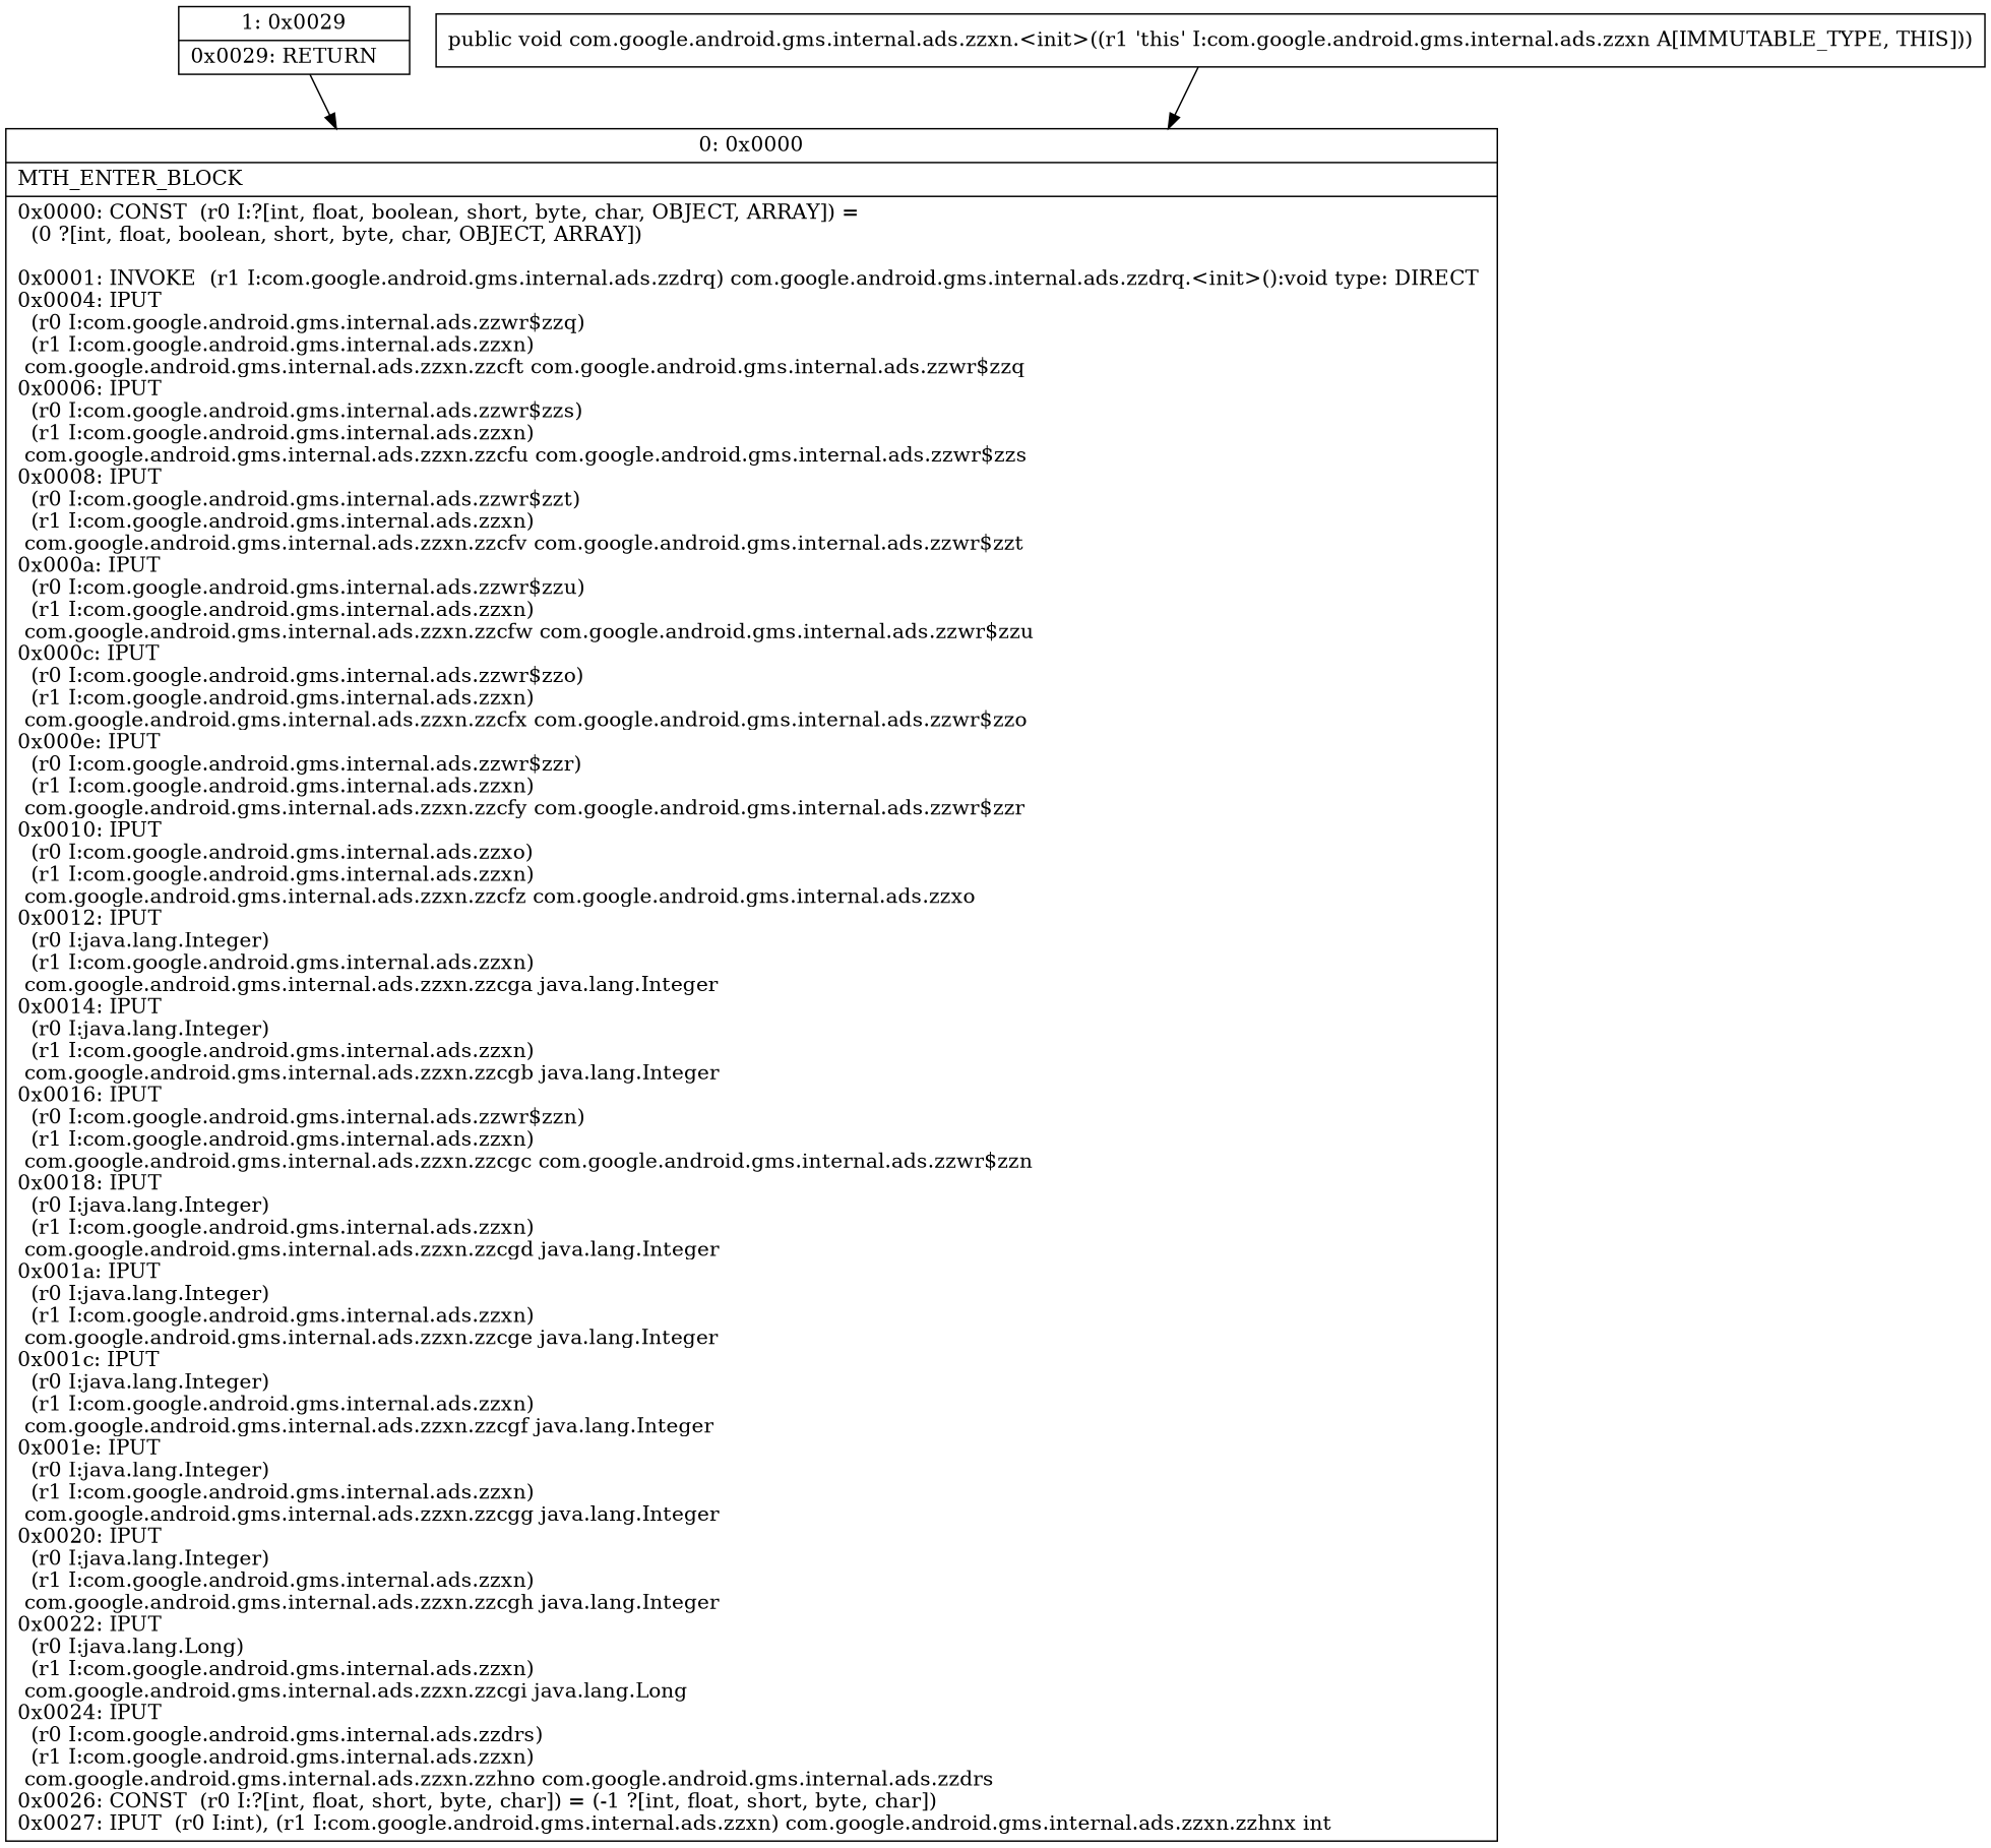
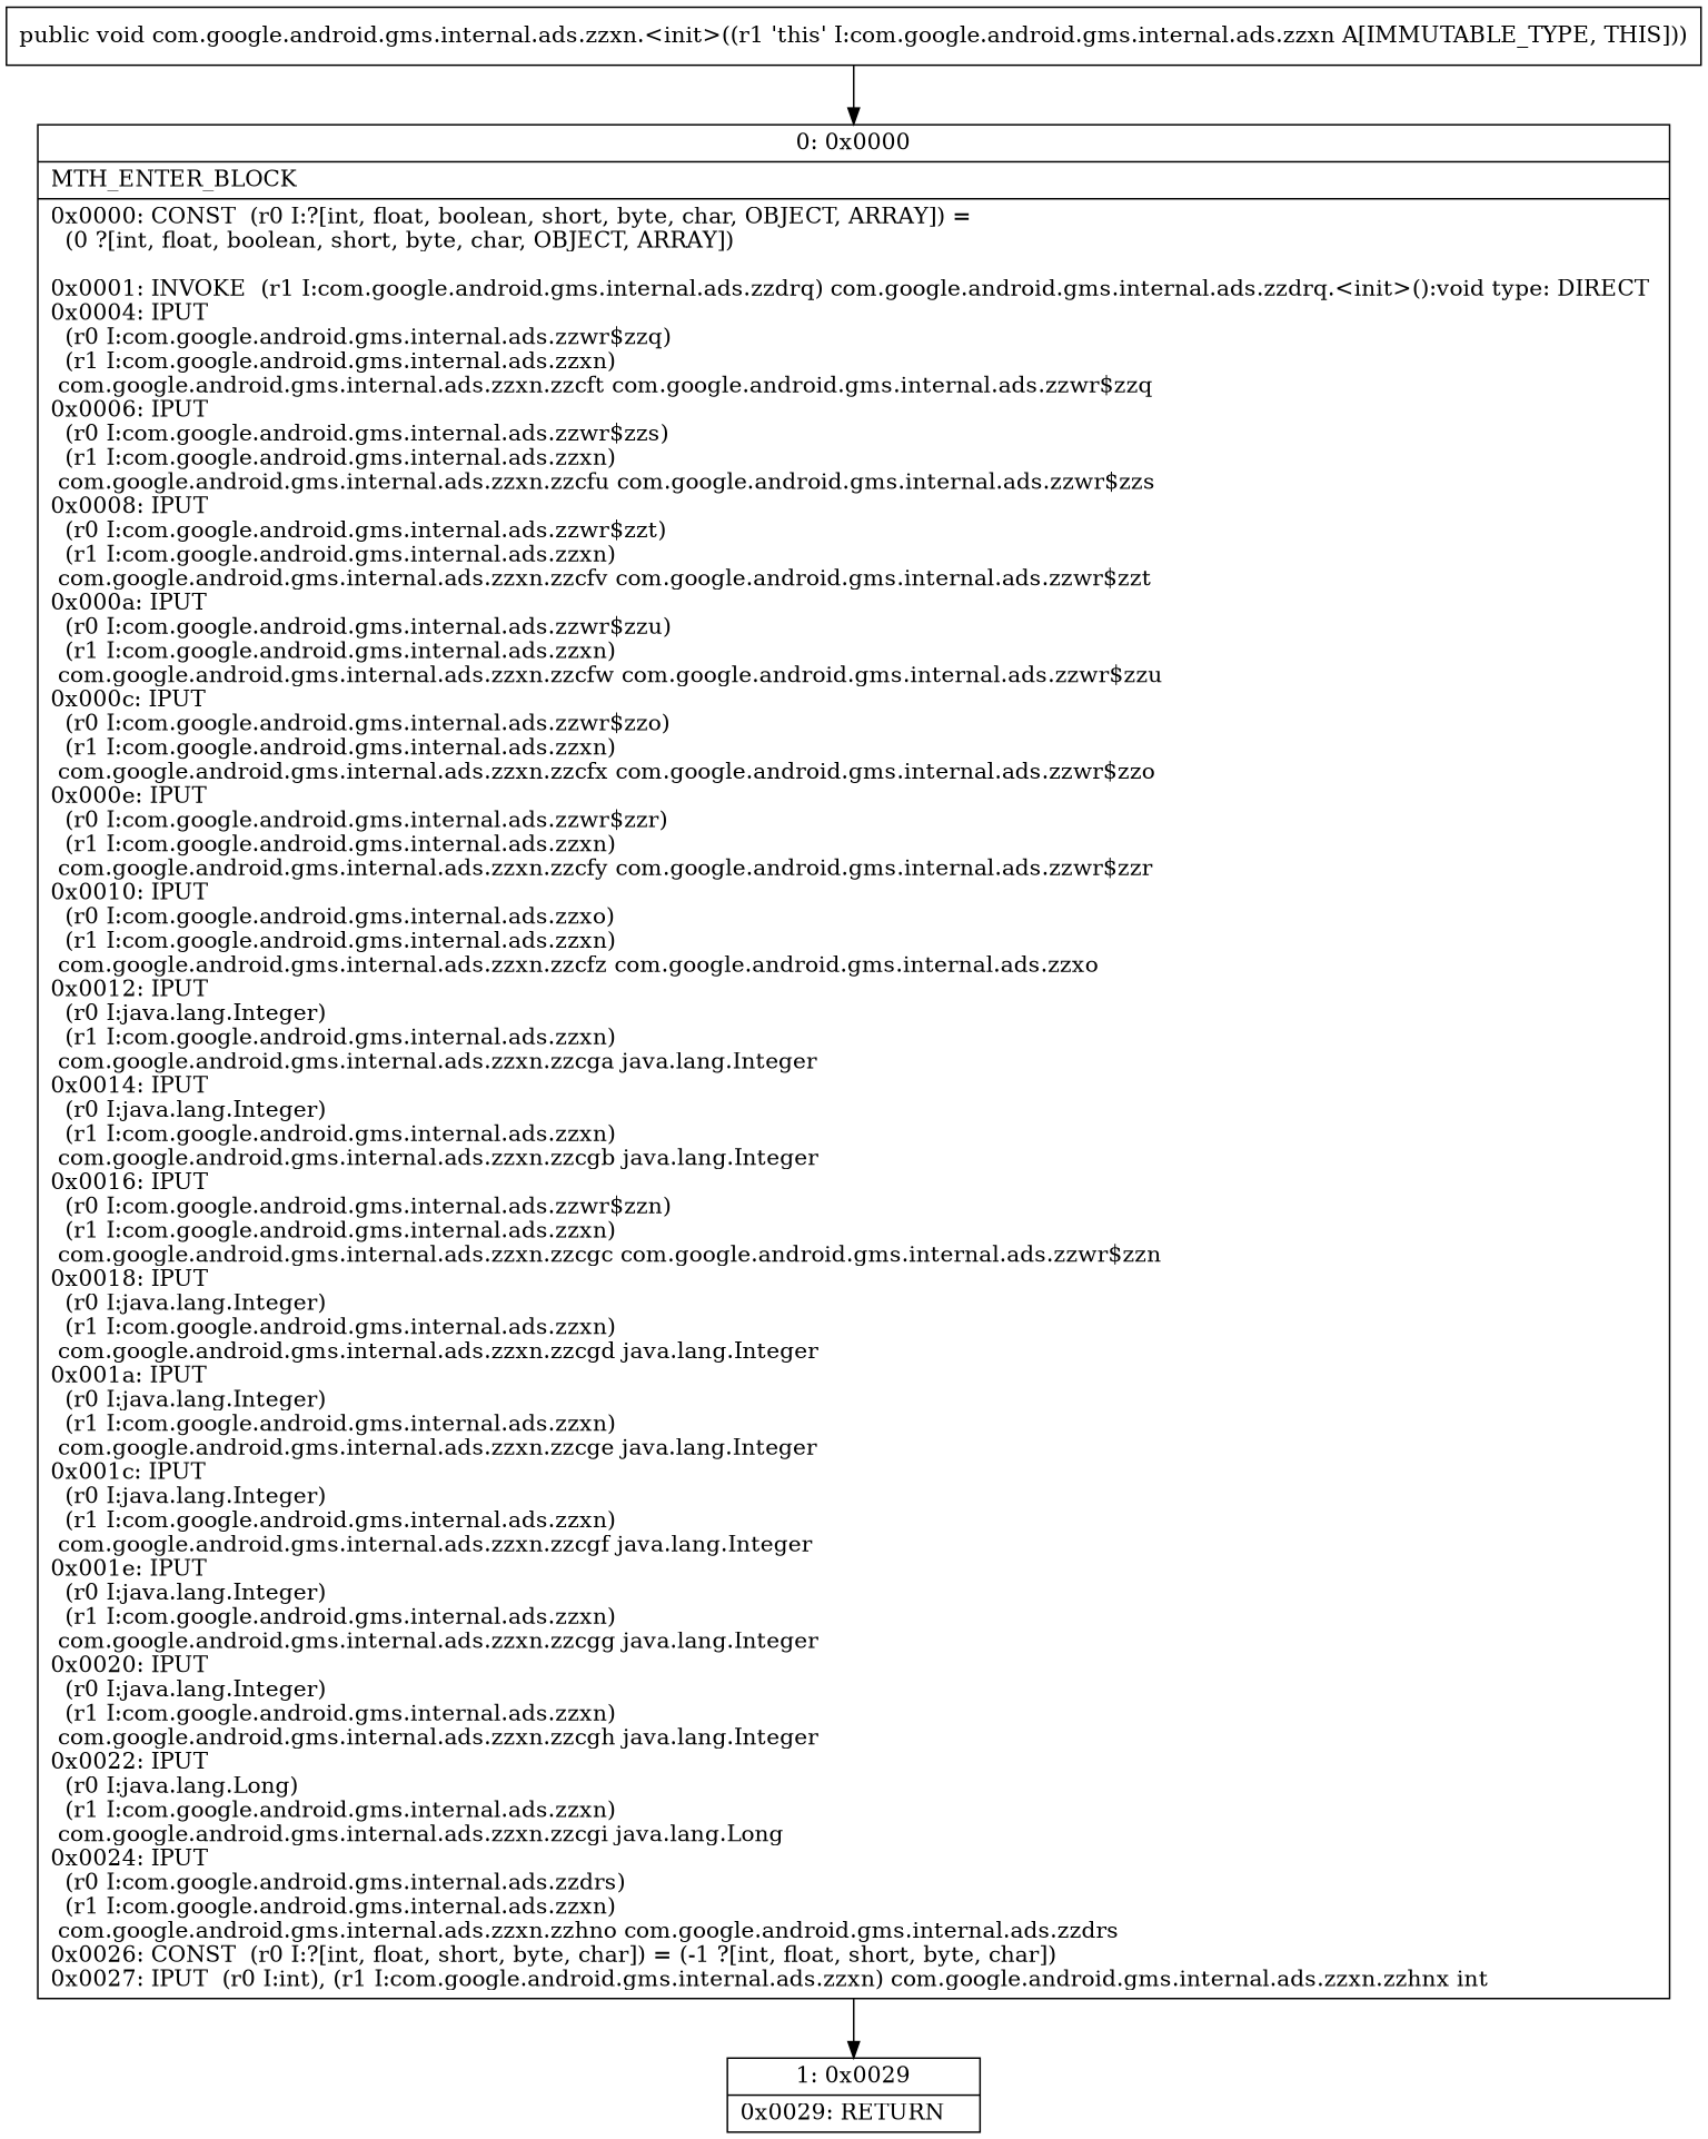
  digraph {
    node [shape=record]
    n1 [label="{0\:\ 0x0000|MTH_ENTER_BLOCK\l|0x0000: CONST  (r0 I:?[int, float, boolean, short, byte, char, OBJECT, ARRAY]) = \l  (0 ?[int, float, boolean, short, byte, char, OBJECT, ARRAY])\l \l0x0001: INVOKE  (r1 I:com.google.android.gms.internal.ads.zzdrq) com.google.android.gms.internal.ads.zzdrq.\<init\>():void type: DIRECT \l0x0004: IPUT  \l  (r0 I:com.google.android.gms.internal.ads.zzwr$zzq)\l  (r1 I:com.google.android.gms.internal.ads.zzxn)\l com.google.android.gms.internal.ads.zzxn.zzcft com.google.android.gms.internal.ads.zzwr$zzq \l0x0006: IPUT  \l  (r0 I:com.google.android.gms.internal.ads.zzwr$zzs)\l  (r1 I:com.google.android.gms.internal.ads.zzxn)\l com.google.android.gms.internal.ads.zzxn.zzcfu com.google.android.gms.internal.ads.zzwr$zzs \l0x0008: IPUT  \l  (r0 I:com.google.android.gms.internal.ads.zzwr$zzt)\l  (r1 I:com.google.android.gms.internal.ads.zzxn)\l com.google.android.gms.internal.ads.zzxn.zzcfv com.google.android.gms.internal.ads.zzwr$zzt \l0x000a: IPUT  \l  (r0 I:com.google.android.gms.internal.ads.zzwr$zzu)\l  (r1 I:com.google.android.gms.internal.ads.zzxn)\l com.google.android.gms.internal.ads.zzxn.zzcfw com.google.android.gms.internal.ads.zzwr$zzu \l0x000c: IPUT  \l  (r0 I:com.google.android.gms.internal.ads.zzwr$zzo)\l  (r1 I:com.google.android.gms.internal.ads.zzxn)\l com.google.android.gms.internal.ads.zzxn.zzcfx com.google.android.gms.internal.ads.zzwr$zzo \l0x000e: IPUT  \l  (r0 I:com.google.android.gms.internal.ads.zzwr$zzr)\l  (r1 I:com.google.android.gms.internal.ads.zzxn)\l com.google.android.gms.internal.ads.zzxn.zzcfy com.google.android.gms.internal.ads.zzwr$zzr \l0x0010: IPUT  \l  (r0 I:com.google.android.gms.internal.ads.zzxo)\l  (r1 I:com.google.android.gms.internal.ads.zzxn)\l com.google.android.gms.internal.ads.zzxn.zzcfz com.google.android.gms.internal.ads.zzxo \l0x0012: IPUT  \l  (r0 I:java.lang.Integer)\l  (r1 I:com.google.android.gms.internal.ads.zzxn)\l com.google.android.gms.internal.ads.zzxn.zzcga java.lang.Integer \l0x0014: IPUT  \l  (r0 I:java.lang.Integer)\l  (r1 I:com.google.android.gms.internal.ads.zzxn)\l com.google.android.gms.internal.ads.zzxn.zzcgb java.lang.Integer \l0x0016: IPUT  \l  (r0 I:com.google.android.gms.internal.ads.zzwr$zzn)\l  (r1 I:com.google.android.gms.internal.ads.zzxn)\l com.google.android.gms.internal.ads.zzxn.zzcgc com.google.android.gms.internal.ads.zzwr$zzn \l0x0018: IPUT  \l  (r0 I:java.lang.Integer)\l  (r1 I:com.google.android.gms.internal.ads.zzxn)\l com.google.android.gms.internal.ads.zzxn.zzcgd java.lang.Integer \l0x001a: IPUT  \l  (r0 I:java.lang.Integer)\l  (r1 I:com.google.android.gms.internal.ads.zzxn)\l com.google.android.gms.internal.ads.zzxn.zzcge java.lang.Integer \l0x001c: IPUT  \l  (r0 I:java.lang.Integer)\l  (r1 I:com.google.android.gms.internal.ads.zzxn)\l com.google.android.gms.internal.ads.zzxn.zzcgf java.lang.Integer \l0x001e: IPUT  \l  (r0 I:java.lang.Integer)\l  (r1 I:com.google.android.gms.internal.ads.zzxn)\l com.google.android.gms.internal.ads.zzxn.zzcgg java.lang.Integer \l0x0020: IPUT  \l  (r0 I:java.lang.Integer)\l  (r1 I:com.google.android.gms.internal.ads.zzxn)\l com.google.android.gms.internal.ads.zzxn.zzcgh java.lang.Integer \l0x0022: IPUT  \l  (r0 I:java.lang.Long)\l  (r1 I:com.google.android.gms.internal.ads.zzxn)\l com.google.android.gms.internal.ads.zzxn.zzcgi java.lang.Long \l0x0024: IPUT  \l  (r0 I:com.google.android.gms.internal.ads.zzdrs)\l  (r1 I:com.google.android.gms.internal.ads.zzxn)\l com.google.android.gms.internal.ads.zzxn.zzhno com.google.android.gms.internal.ads.zzdrs \l0x0026: CONST  (r0 I:?[int, float, short, byte, char]) = (\-1 ?[int, float, short, byte, char]) \l0x0027: IPUT  (r0 I:int), (r1 I:com.google.android.gms.internal.ads.zzxn) com.google.android.gms.internal.ads.zzxn.zzhnx int \l}"]
    n2 [label="{1\:\ 0x0029|0x0029: RETURN   \l}"]
    n3 [label="{public void com.google.android.gms.internal.ads.zzxn.\<init\>((r1 'this' I:com.google.android.gms.internal.ads.zzxn A[IMMUTABLE_TYPE, THIS])) }"]
-   n2 -> n1
+   n1 -> n2
    n3 -> n1
  }
